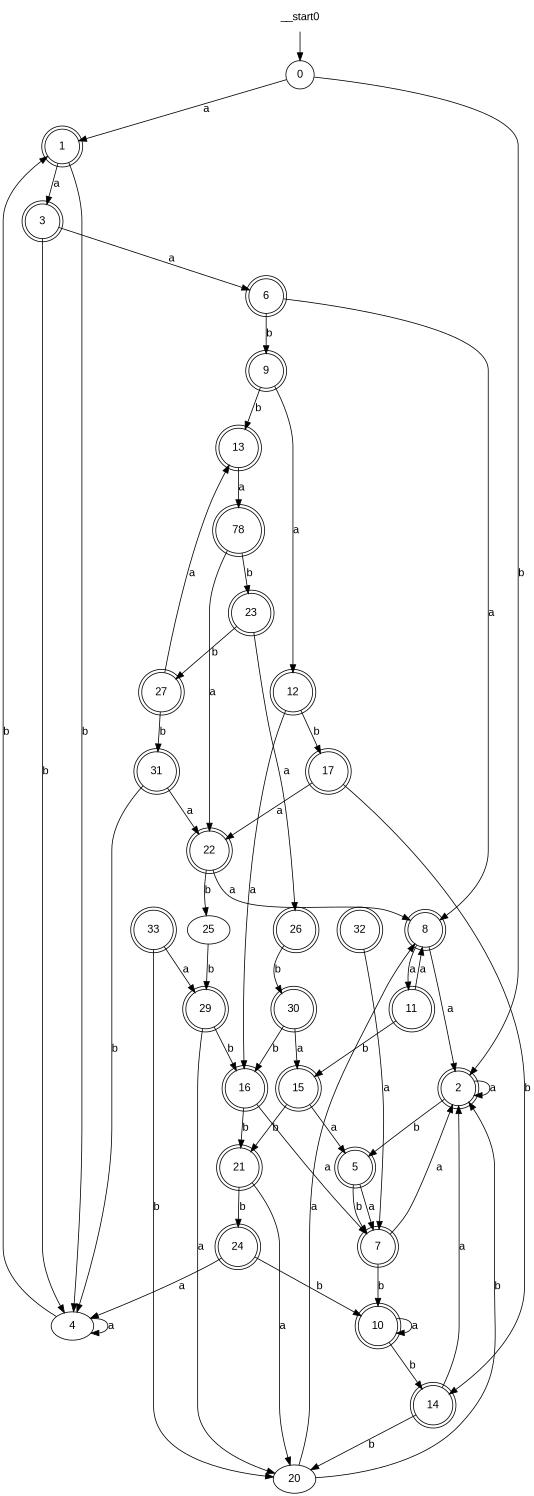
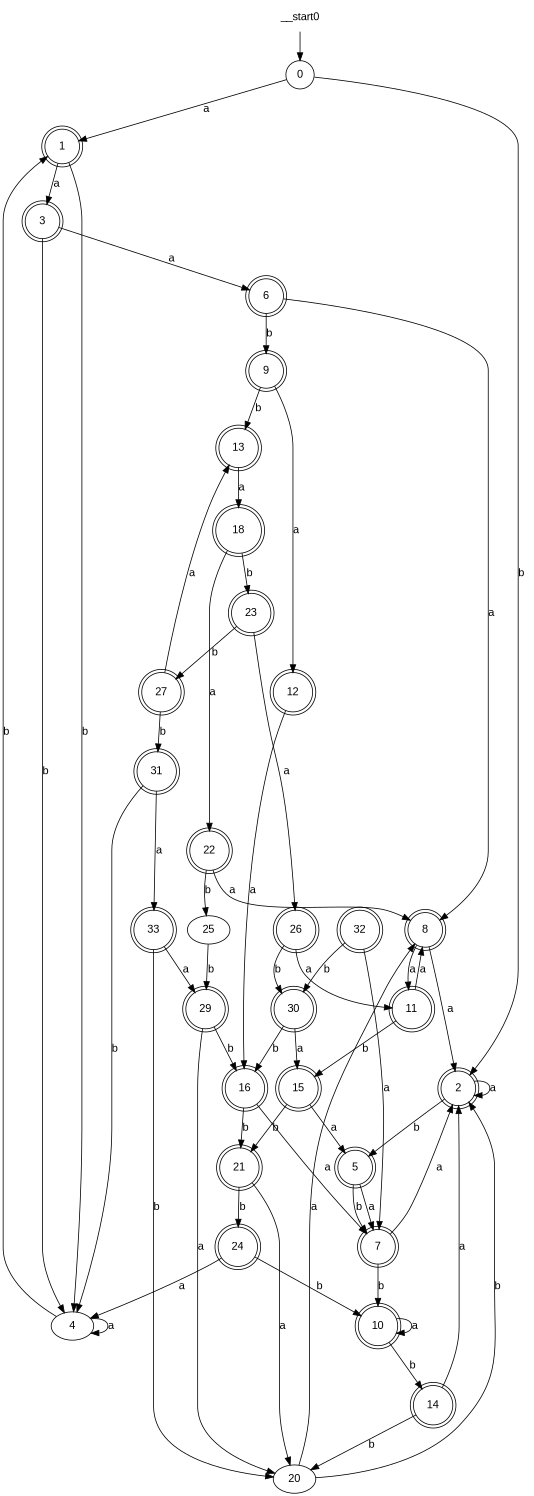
  digraph {
    fontname="Liberation Sans"
    node [fontname="Liberation Sans" shape=doublecircle]
    edge [fontname="Liberation Sans"]
    __start0 [shape=none]
    0 [shape=circle]
    1
    2
    3
    4 [shape=""]
    5
    6
    7
    8
    9
    10
    11
    12
    13
    14
    15
    16
-   17
-   18 [label=78]
+   18
    20 [shape=""]
    21
    22
    23
    24
    25 [shape=""]
    26
    27
    29
    30
    31
    33
    32
    __start0 -> 0
    0 -> 1 [label=a]
    0 -> 2 [label=b]
    1 -> 3 [label=a]
    1 -> 4 [label=b]
    2 -> 2 [label=a]
    2 -> 5 [label=b]
    3 -> 4 [label=b]
    3 -> 6 [label=a]
    4 -> 1 [label=b]
    4 -> 4 [label=a]
    5 -> 7 [label=a]
    5 -> 7 [label=b]
    6 -> 8 [label=a]
    6 -> 9 [label=b]
    7 -> 2 [label=a]
    7 -> 10 [label=b]
    8 -> 2 [label=a]
    8 -> 11 [label=a]
    9 -> 12 [label=a]
    9 -> 13 [label=b]
    10 -> 10 [label=a]
    10 -> 14 [label=b]
    11 -> 8 [label=a]
    11 -> 15 [label=b]
    12 -> 16 [label=a]
-   12 -> 17 [label=b]
    13 -> 18 [label=a]
    14 -> 2 [label=a]
    14 -> 20 [label=b]
    15 -> 5 [label=a]
    15 -> 21 [label=b]
    16 -> 7 [label=a]
    16 -> 21 [label=b]
-   17 -> 14 [label=b]
-   17 -> 22 [label=a]
    18 -> 22 [label=a]
    18 -> 23 [label=b]
    20 -> 2 [label=b]
    20 -> 8 [label=a]
    21 -> 20 [label=a]
    21 -> 24 [label=b]
    22 -> 8 [label=a]
    22 -> 25 [label=b]
    23 -> 26 [label=a]
    23 -> 27 [label=b]
    24 -> 4 [label=a]
    24 -> 10 [label=b]
    25 -> 29 [label=b]
+   26 -> 11 [label=a]
    26 -> 30 [label=b]
    27 -> 13 [label=a]
    27 -> 31 [label=b]
    29 -> 16 [label=b]
    29 -> 20 [label=a]
    30 -> 15 [label=a]
    30 -> 16 [label=b]
    31 -> 4 [label=b]
-   31 -> 22 [label=a]
+   31 -> 33 [label=a]
    33 -> 20 [label=b]
    33 -> 29 [label=a]
    32 -> 7 [label=a]
+   32 -> 30 [label=b]
  }
